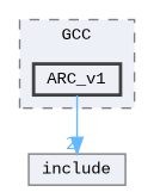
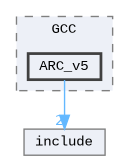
  digraph {
    compound=true
    fontname="Liberation Mono"
    node [fillcolor="#edf0f7" fontname="Liberation Mono" fontsize=10 shape=box]
-   n1 [color=grey25 height=0.2 label=ARC_v1 style="filled,bold" width=0.4]
+   n1 [color=grey25 height=0.2 label=ARC_v5 style="filled,bold" width=0.4]
    n2 [color=grey50 height=0.2 label=include style=filled width=0.4]
    subgraph cluster_1 {
      bgcolor="#edf0f7"
      fontsize=10
      label=GCC
      pencolor=grey50
      style="filled,dashed"
      n1
    }
    n1 -> n2 [color=steelblue1 fontcolor=steelblue1 fontname="Liberation Mono" fontsize=10 headlabel=2 labeldistance=1.5 labelfontname=Helvetica labelfontsize=10]
  }
